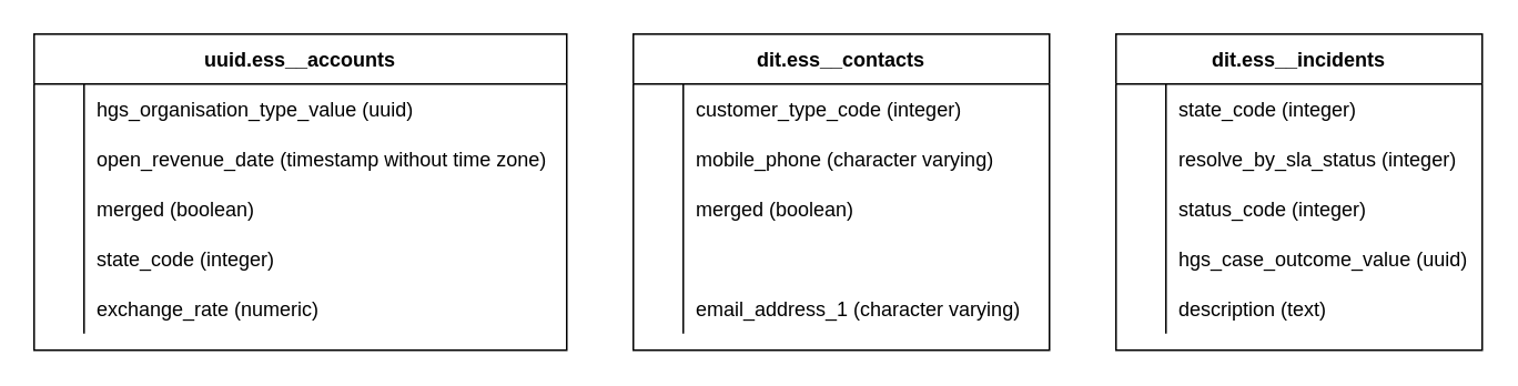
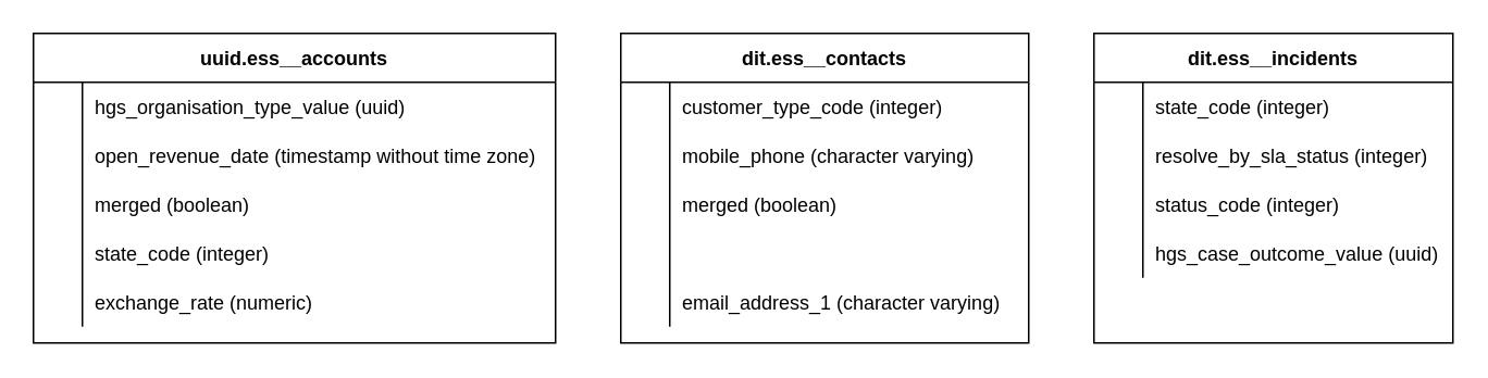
  <mxCell id="0" />
  <mxCell id="1" parent="0" />
  <mxCell id="2" value="uuid.ess__accounts" style="shape=table;startSize=30;container=1;collapsible=1;childLayout=tableLayout;fixedRows=1;rowLines=0;fontStyle=1;align=center;resizeLast=1;" vertex="1" parent="1"><mxGeometry x="20" y="20" width="320" height="190" as="geometry" /></mxCell>
  <mxCell id="3" value="" style="shape=partialRectangle;collapsible=0;dropTarget=0;pointerEvents=0;fillColor=none;points=[[0,0.5],[1,0.5]];portConstraint=eastwest;top=0;left=0;right=0;bottom=0;" vertex="1" parent="2"><mxGeometry y="30" width="320" height="30" as="geometry" /></mxCell>
  <mxCell id="4" value="" style="shape=partialRectangle;overflow=hidden;connectable=0;fillColor=none;top=0;left=0;bottom=0;right=0;" vertex="1" parent="3"><mxGeometry width="30" height="30" as="geometry"><mxRectangle width="30" height="30" as="alternateBounds" /></mxGeometry></mxCell>
  <mxCell id="5" value="hgs_organisation_type_value (uuid)" style="shape=partialRectangle;overflow=hidden;connectable=0;fillColor=none;top=0;left=0;bottom=0;right=0;align=left;spacingLeft=6;" vertex="1" parent="3"><mxGeometry x="30" width="290" height="30" as="geometry"><mxRectangle width="290" height="30" as="alternateBounds" /></mxGeometry></mxCell>
  <mxCell id="6" value="" style="shape=partialRectangle;collapsible=0;dropTarget=0;pointerEvents=0;fillColor=none;points=[[0,0.5],[1,0.5]];portConstraint=eastwest;top=0;left=0;right=0;bottom=0;" vertex="1" parent="2"><mxGeometry y="60" width="320" height="30" as="geometry" /></mxCell>
  <mxCell id="7" value="" style="shape=partialRectangle;overflow=hidden;connectable=0;fillColor=none;top=0;left=0;bottom=0;right=0;" vertex="1" parent="6"><mxGeometry width="30" height="30" as="geometry"><mxRectangle width="30" height="30" as="alternateBounds" /></mxGeometry></mxCell>
  <mxCell id="8" value="open_revenue_date (timestamp without time zone)" style="shape=partialRectangle;overflow=hidden;connectable=0;fillColor=none;top=0;left=0;bottom=0;right=0;align=left;spacingLeft=6;" vertex="1" parent="6"><mxGeometry x="30" width="290" height="30" as="geometry"><mxRectangle width="290" height="30" as="alternateBounds" /></mxGeometry></mxCell>
  <mxCell id="9" value="" style="shape=partialRectangle;collapsible=0;dropTarget=0;pointerEvents=0;fillColor=none;points=[[0,0.5],[1,0.5]];portConstraint=eastwest;top=0;left=0;right=0;bottom=0;" vertex="1" parent="2"><mxGeometry y="90" width="320" height="30" as="geometry" /></mxCell>
  <mxCell id="10" value="" style="shape=partialRectangle;overflow=hidden;connectable=0;fillColor=none;top=0;left=0;bottom=0;right=0;" vertex="1" parent="9"><mxGeometry width="30" height="30" as="geometry"><mxRectangle width="30" height="30" as="alternateBounds" /></mxGeometry></mxCell>
  <mxCell id="11" value="merged (boolean)" style="shape=partialRectangle;overflow=hidden;connectable=0;fillColor=none;top=0;left=0;bottom=0;right=0;align=left;spacingLeft=6;" vertex="1" parent="9"><mxGeometry x="30" width="290" height="30" as="geometry"><mxRectangle width="290" height="30" as="alternateBounds" /></mxGeometry></mxCell>
  <mxCell id="12" value="" style="shape=partialRectangle;collapsible=0;dropTarget=0;pointerEvents=0;fillColor=none;points=[[0,0.5],[1,0.5]];portConstraint=eastwest;top=0;left=0;right=0;bottom=0;" vertex="1" parent="2"><mxGeometry y="120" width="320" height="30" as="geometry" /></mxCell>
  <mxCell id="13" value="" style="shape=partialRectangle;overflow=hidden;connectable=0;fillColor=none;top=0;left=0;bottom=0;right=0;" vertex="1" parent="12"><mxGeometry width="30" height="30" as="geometry"><mxRectangle width="30" height="30" as="alternateBounds" /></mxGeometry></mxCell>
  <mxCell id="14" value="state_code (integer)" style="shape=partialRectangle;overflow=hidden;connectable=0;fillColor=none;top=0;left=0;bottom=0;right=0;align=left;spacingLeft=6;" vertex="1" parent="12"><mxGeometry x="30" width="290" height="30" as="geometry"><mxRectangle width="290" height="30" as="alternateBounds" /></mxGeometry></mxCell>
  <mxCell id="15" value="" style="shape=partialRectangle;collapsible=0;dropTarget=0;pointerEvents=0;fillColor=none;points=[[0,0.5],[1,0.5]];portConstraint=eastwest;top=0;left=0;right=0;bottom=0;" vertex="1" parent="2"><mxGeometry y="150" width="320" height="30" as="geometry" /></mxCell>
  <mxCell id="16" value="" style="shape=partialRectangle;overflow=hidden;connectable=0;fillColor=none;top=0;left=0;bottom=0;right=0;" vertex="1" parent="15"><mxGeometry width="30" height="30" as="geometry"><mxRectangle width="30" height="30" as="alternateBounds" /></mxGeometry></mxCell>
  <mxCell id="17" value="exchange_rate (numeric)" style="shape=partialRectangle;overflow=hidden;connectable=0;fillColor=none;top=0;left=0;bottom=0;right=0;align=left;spacingLeft=6;" vertex="1" parent="15"><mxGeometry x="30" width="290" height="30" as="geometry"><mxRectangle width="290" height="30" as="alternateBounds" /></mxGeometry></mxCell>
  <mxCell id="18" value="dit.ess__contacts" style="shape=table;startSize=30;container=1;collapsible=1;childLayout=tableLayout;fixedRows=1;rowLines=0;fontStyle=1;align=center;resizeLast=1;" vertex="1" parent="1"><mxGeometry x="380" y="20" width="250" height="190" as="geometry" /></mxCell>
  <mxCell id="19" value="" style="shape=partialRectangle;collapsible=0;dropTarget=0;pointerEvents=0;fillColor=none;points=[[0,0.5],[1,0.5]];portConstraint=eastwest;top=0;left=0;right=0;bottom=0;" vertex="1" parent="18"><mxGeometry y="30" width="250" height="30" as="geometry" /></mxCell>
  <mxCell id="20" value="" style="shape=partialRectangle;overflow=hidden;connectable=0;fillColor=none;top=0;left=0;bottom=0;right=0;" vertex="1" parent="19"><mxGeometry width="30" height="30" as="geometry"><mxRectangle width="30" height="30" as="alternateBounds" /></mxGeometry></mxCell>
  <mxCell id="21" value="customer_type_code (integer)" style="shape=partialRectangle;overflow=hidden;connectable=0;fillColor=none;top=0;left=0;bottom=0;right=0;align=left;spacingLeft=6;" vertex="1" parent="19"><mxGeometry x="30" width="220" height="30" as="geometry"><mxRectangle width="220" height="30" as="alternateBounds" /></mxGeometry></mxCell>
  <mxCell id="22" value="" style="shape=partialRectangle;collapsible=0;dropTarget=0;pointerEvents=0;fillColor=none;points=[[0,0.5],[1,0.5]];portConstraint=eastwest;top=0;left=0;right=0;bottom=0;" vertex="1" parent="18"><mxGeometry y="60" width="250" height="30" as="geometry" /></mxCell>
  <mxCell id="23" value="" style="shape=partialRectangle;overflow=hidden;connectable=0;fillColor=none;top=0;left=0;bottom=0;right=0;" vertex="1" parent="22"><mxGeometry width="30" height="30" as="geometry"><mxRectangle width="30" height="30" as="alternateBounds" /></mxGeometry></mxCell>
  <mxCell id="24" value="mobile_phone (character varying)" style="shape=partialRectangle;overflow=hidden;connectable=0;fillColor=none;top=0;left=0;bottom=0;right=0;align=left;spacingLeft=6;" vertex="1" parent="22"><mxGeometry x="30" width="220" height="30" as="geometry"><mxRectangle width="220" height="30" as="alternateBounds" /></mxGeometry></mxCell>
  <mxCell id="25" value="" style="shape=partialRectangle;collapsible=0;dropTarget=0;pointerEvents=0;fillColor=none;points=[[0,0.5],[1,0.5]];portConstraint=eastwest;top=0;left=0;right=0;bottom=0;" vertex="1" parent="18"><mxGeometry y="90" width="250" height="30" as="geometry" /></mxCell>
  <mxCell id="26" value="" style="shape=partialRectangle;overflow=hidden;connectable=0;fillColor=none;top=0;left=0;bottom=0;right=0;" vertex="1" parent="25"><mxGeometry width="30" height="30" as="geometry"><mxRectangle width="30" height="30" as="alternateBounds" /></mxGeometry></mxCell>
  <mxCell id="27" value="merged (boolean)" style="shape=partialRectangle;overflow=hidden;connectable=0;fillColor=none;top=0;left=0;bottom=0;right=0;align=left;spacingLeft=6;" vertex="1" parent="25"><mxGeometry x="30" width="220" height="30" as="geometry"><mxRectangle width="220" height="30" as="alternateBounds" /></mxGeometry></mxCell>
  <mxCell id="28" value="" style="shape=partialRectangle;collapsible=0;dropTarget=0;pointerEvents=0;fillColor=none;points=[[0,0.5],[1,0.5]];portConstraint=eastwest;top=0;left=0;right=0;bottom=0;" vertex="1" parent="18"><mxGeometry y="120" width="250" height="30" as="geometry" /></mxCell>
  <mxCell id="29" value="" style="shape=partialRectangle;overflow=hidden;connectable=0;fillColor=none;top=0;left=0;bottom=0;right=0;" vertex="1" parent="28"><mxGeometry width="30" height="30" as="geometry"><mxRectangle width="30" height="30" as="alternateBounds" /></mxGeometry></mxCell>
  <mxCell id="30" value="" style="shape=partialRectangle;collapsible=0;dropTarget=0;pointerEvents=0;fillColor=none;points=[[0,0.5],[1,0.5]];portConstraint=eastwest;top=0;left=0;right=0;bottom=0;" vertex="1" parent="18"><mxGeometry y="150" width="250" height="30" as="geometry" /></mxCell>
  <mxCell id="31" value="" style="shape=partialRectangle;overflow=hidden;connectable=0;fillColor=none;top=0;left=0;bottom=0;right=0;" vertex="1" parent="30"><mxGeometry width="30" height="30" as="geometry"><mxRectangle width="30" height="30" as="alternateBounds" /></mxGeometry></mxCell>
  <mxCell id="32" value="email_address_1 (character varying)" style="shape=partialRectangle;overflow=hidden;connectable=0;fillColor=none;top=0;left=0;bottom=0;right=0;align=left;spacingLeft=6;" vertex="1" parent="30"><mxGeometry x="30" width="220" height="30" as="geometry"><mxRectangle width="220" height="30" as="alternateBounds" /></mxGeometry></mxCell>
  <mxCell id="33" value="dit.ess__incidents" style="shape=table;startSize=30;container=1;collapsible=1;childLayout=tableLayout;fixedRows=1;rowLines=0;fontStyle=1;align=center;resizeLast=1;" vertex="1" parent="1"><mxGeometry x="670" y="20" width="220" height="190" as="geometry" /></mxCell>
  <mxCell id="34" value="" style="shape=partialRectangle;collapsible=0;dropTarget=0;pointerEvents=0;fillColor=none;points=[[0,0.5],[1,0.5]];portConstraint=eastwest;top=0;left=0;right=0;bottom=0;" vertex="1" parent="33"><mxGeometry y="30" width="220" height="30" as="geometry" /></mxCell>
  <mxCell id="35" value="" style="shape=partialRectangle;overflow=hidden;connectable=0;fillColor=none;top=0;left=0;bottom=0;right=0;" vertex="1" parent="34"><mxGeometry width="30" height="30" as="geometry"><mxRectangle width="30" height="30" as="alternateBounds" /></mxGeometry></mxCell>
  <mxCell id="36" value="state_code (integer)" style="shape=partialRectangle;overflow=hidden;connectable=0;fillColor=none;top=0;left=0;bottom=0;right=0;align=left;spacingLeft=6;" vertex="1" parent="34"><mxGeometry x="30" width="190" height="30" as="geometry"><mxRectangle width="190" height="30" as="alternateBounds" /></mxGeometry></mxCell>
  <mxCell id="37" value="" style="shape=partialRectangle;collapsible=0;dropTarget=0;pointerEvents=0;fillColor=none;points=[[0,0.5],[1,0.5]];portConstraint=eastwest;top=0;left=0;right=0;bottom=0;" vertex="1" parent="33"><mxGeometry y="60" width="220" height="30" as="geometry" /></mxCell>
  <mxCell id="38" value="" style="shape=partialRectangle;overflow=hidden;connectable=0;fillColor=none;top=0;left=0;bottom=0;right=0;" vertex="1" parent="37"><mxGeometry width="30" height="30" as="geometry"><mxRectangle width="30" height="30" as="alternateBounds" /></mxGeometry></mxCell>
  <mxCell id="39" value="resolve_by_sla_status (integer)" style="shape=partialRectangle;overflow=hidden;connectable=0;fillColor=none;top=0;left=0;bottom=0;right=0;align=left;spacingLeft=6;" vertex="1" parent="37"><mxGeometry x="30" width="190" height="30" as="geometry"><mxRectangle width="190" height="30" as="alternateBounds" /></mxGeometry></mxCell>
  <mxCell id="40" value="" style="shape=partialRectangle;collapsible=0;dropTarget=0;pointerEvents=0;fillColor=none;points=[[0,0.5],[1,0.5]];portConstraint=eastwest;top=0;left=0;right=0;bottom=0;" vertex="1" parent="33"><mxGeometry y="90" width="220" height="30" as="geometry" /></mxCell>
  <mxCell id="41" value="" style="shape=partialRectangle;overflow=hidden;connectable=0;fillColor=none;top=0;left=0;bottom=0;right=0;" vertex="1" parent="40"><mxGeometry width="30" height="30" as="geometry"><mxRectangle width="30" height="30" as="alternateBounds" /></mxGeometry></mxCell>
  <mxCell id="42" value="status_code (integer)" style="shape=partialRectangle;overflow=hidden;connectable=0;fillColor=none;top=0;left=0;bottom=0;right=0;align=left;spacingLeft=6;" vertex="1" parent="40"><mxGeometry x="30" width="190" height="30" as="geometry"><mxRectangle width="190" height="30" as="alternateBounds" /></mxGeometry></mxCell>
  <mxCell id="43" value="" style="shape=partialRectangle;collapsible=0;dropTarget=0;pointerEvents=0;fillColor=none;points=[[0,0.5],[1,0.5]];portConstraint=eastwest;top=0;left=0;right=0;bottom=0;" vertex="1" parent="33"><mxGeometry y="120" width="220" height="30" as="geometry" /></mxCell>
  <mxCell id="44" value="" style="shape=partialRectangle;overflow=hidden;connectable=0;fillColor=none;top=0;left=0;bottom=0;right=0;" vertex="1" parent="43"><mxGeometry width="30" height="30" as="geometry"><mxRectangle width="30" height="30" as="alternateBounds" /></mxGeometry></mxCell>
  <mxCell id="45" value="hgs_case_outcome_value (uuid)" style="shape=partialRectangle;overflow=hidden;connectable=0;fillColor=none;top=0;left=0;bottom=0;right=0;align=left;spacingLeft=6;" vertex="1" parent="43"><mxGeometry x="30" width="190" height="30" as="geometry"><mxRectangle width="190" height="30" as="alternateBounds" /></mxGeometry></mxCell>
  <mxCell id="46" value="" style="shape=partialRectangle;collapsible=0;dropTarget=0;pointerEvents=0;fillColor=none;points=[[0,0.5],[1,0.5]];portConstraint=eastwest;top=0;left=0;right=0;bottom=0;" vertex="1" parent="33"><mxGeometry y="150" width="220" height="30" as="geometry" /></mxCell>
  <mxCell id="47" value="" style="shape=partialRectangle;overflow=hidden;connectable=0;fillColor=none;top=0;left=0;bottom=0;right=0;" vertex="1" parent="46"><mxGeometry width="30" height="30" as="geometry"><mxRectangle width="30" height="30" as="alternateBounds" /></mxGeometry></mxCell>
- <mxCell id="48" value="description (text)" style="shape=partialRectangle;overflow=hidden;connectable=0;fillColor=none;top=0;left=0;bottom=0;right=0;align=left;spacingLeft=6;" vertex="1" parent="46"><mxGeometry x="30" width="190" height="30" as="geometry"><mxRectangle width="190" height="30" as="alternateBounds" /></mxGeometry></mxCell>
